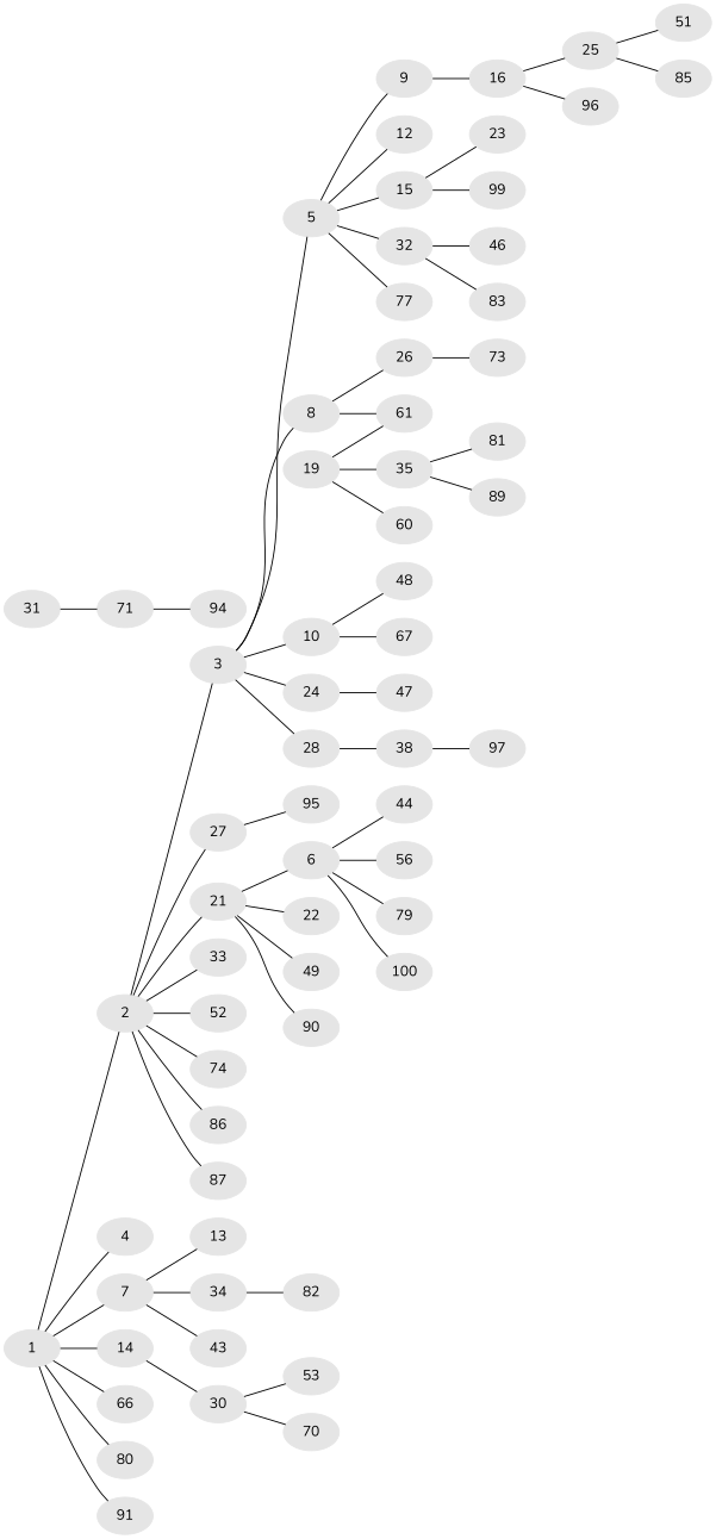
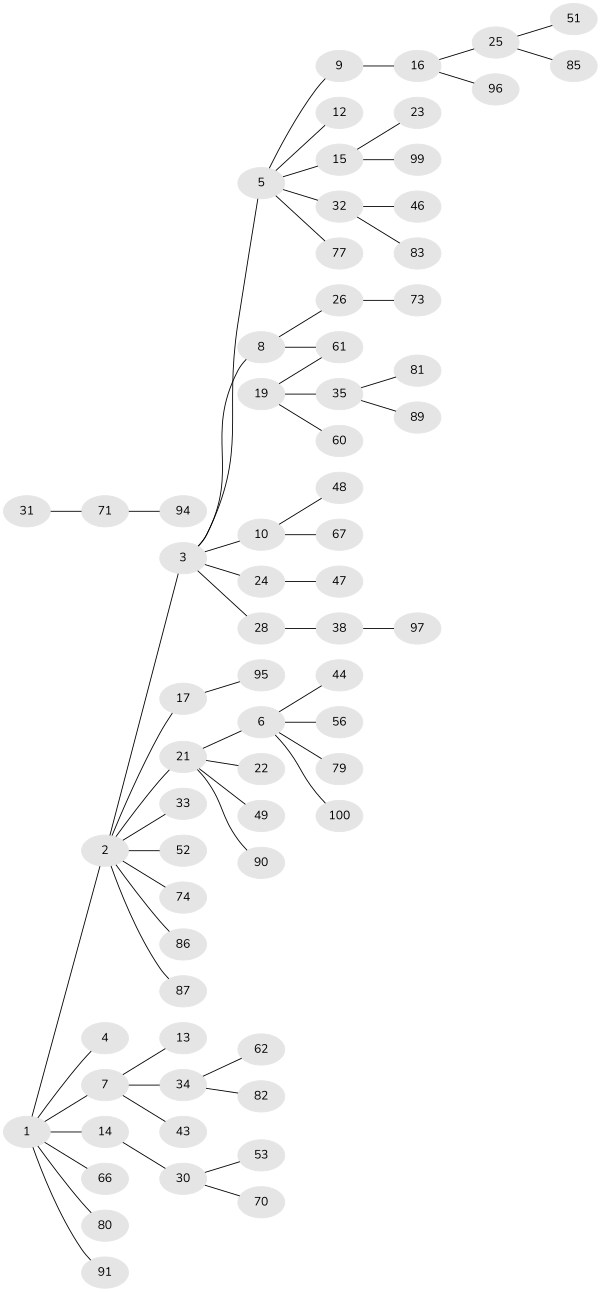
  graph {
    fontname=Nunito
    rankdir=LR
    node [color=gray90 fontname=Nunito style=filled]
    edge [fontname=Nunito]
    1 [super="+11"]
    2 [super="+20"]
    4
    7 [super="+54"]
    14 [super="+63"]
    66
    80
    91
    3
-   17 [super="+57" label=27]
+   17 [super="+57"]
    21 [super="+29"]
    33 [super="+55"]
    52 [super="+68"]
    74 [super="+88"]
    86
    87
    13
    34 [super="+37"]
    43
    30 [super="+39"]
    5 [super="+40"]
    8 [super="+18"]
    10 [super="+93"]
    24 [super="+78"]
    28 [super="+36"]
    6 [super="+59"]
    44 [super="+72"]
    56
    79
    100
    95
    22
    49 [super="+65"]
    90
    9 [super="+76"]
    12 [super="+69"]
    15 [super="+27"]
    32 [super="+42"]
    77
    26 [super="+50"]
    61
    48
    67 [super="+84"]
    47
    38
    16 [super="+58"]
    23 [super="+41"]
    99
    46
    83
    71 [super="+75"]
    31
+   62
    82
    19 [super="+64"]
    35
    60
    73
    25 [super="+45"]
    96
    53
    70
    51
    85
    81 [super="+92"]
    89
    97
    94 [super="+98"]
    1 -- 2
    1 -- 4
    1 -- 7
    1 -- 14
    1 -- 66
    1 -- 80
    1 -- 91
    2 -- 3
    2 -- 17
    2 -- 21
    2 -- 33
    2 -- 52
    2 -- 74
    2 -- 86
    2 -- 87
    7 -- 13
    7 -- 34
    7 -- 43
    14 -- 30
    3 -- 5
    3 -- 8
    3 -- 10
    3 -- 24
    3 -- 28
    17 -- 95
    21 -- 6
    21 -- 22
    21 -- 49
    21 -- 90
+   34 -- 62
    34 -- 82
    30 -- 53
    30 -- 70
    5 -- 9
    5 -- 12
    5 -- 15
    5 -- 32
    5 -- 77
    8 -- 26
    8 -- 61
    10 -- 48
    10 -- 67
    24 -- 47
    28 -- 38
    6 -- 44
    6 -- 56
    6 -- 79
    6 -- 100
    9 -- 16
    15 -- 23
    15 -- 99
    32 -- 46
    32 -- 83
    26 -- 73
    38 -- 97
    16 -- 25
    16 -- 96
    71 -- 94
    31 -- 71
    19 -- 61
    19 -- 35
    19 -- 60
    35 -- 81
    35 -- 89
    25 -- 51
    25 -- 85
  }
